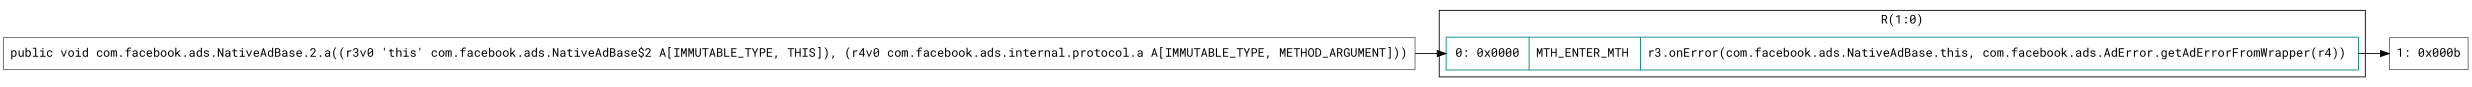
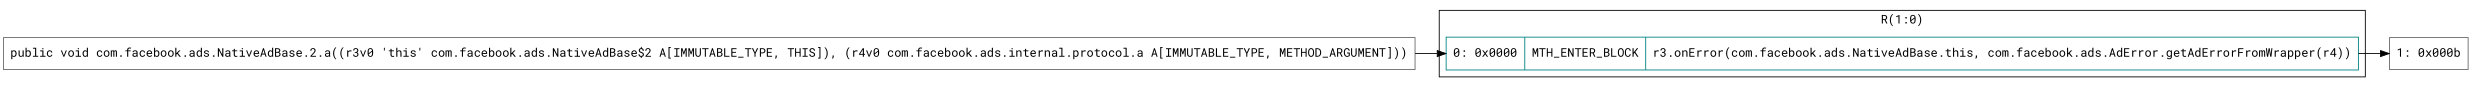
  digraph {
    rankdir=LR
    fontname="Roboto Mono"
    node [color=gray40 shape=record fontname="Roboto Mono"]
    edge [fontname="Roboto Mono"]
-   n1 [color=teal label="{0\:\ 0x0000|MTH_ENTER_MTH\l|r3.onError(com.facebook.ads.NativeAdBase.this, com.facebook.ads.AdError.getAdErrorFromWrapper(r4))\l}"]
+   n1 [color=teal label="{0\:\ 0x0000|MTH_ENTER_BLOCK\l|r3.onError(com.facebook.ads.NativeAdBase.this, com.facebook.ads.AdError.getAdErrorFromWrapper(r4))\l}"]
    n2 [label="{1\:\ 0x000b}"]
    n3 [label="{public void com.facebook.ads.NativeAdBase.2.a((r3v0 'this' com.facebook.ads.NativeAdBase$2 A[IMMUTABLE_TYPE, THIS]), (r4v0 com.facebook.ads.internal.protocol.a A[IMMUTABLE_TYPE, METHOD_ARGUMENT])) }"]
    subgraph cluster_1 {
      label="R(1:0)"
      n1
    }
    n1 -> n2
    n3 -> n1
  }
